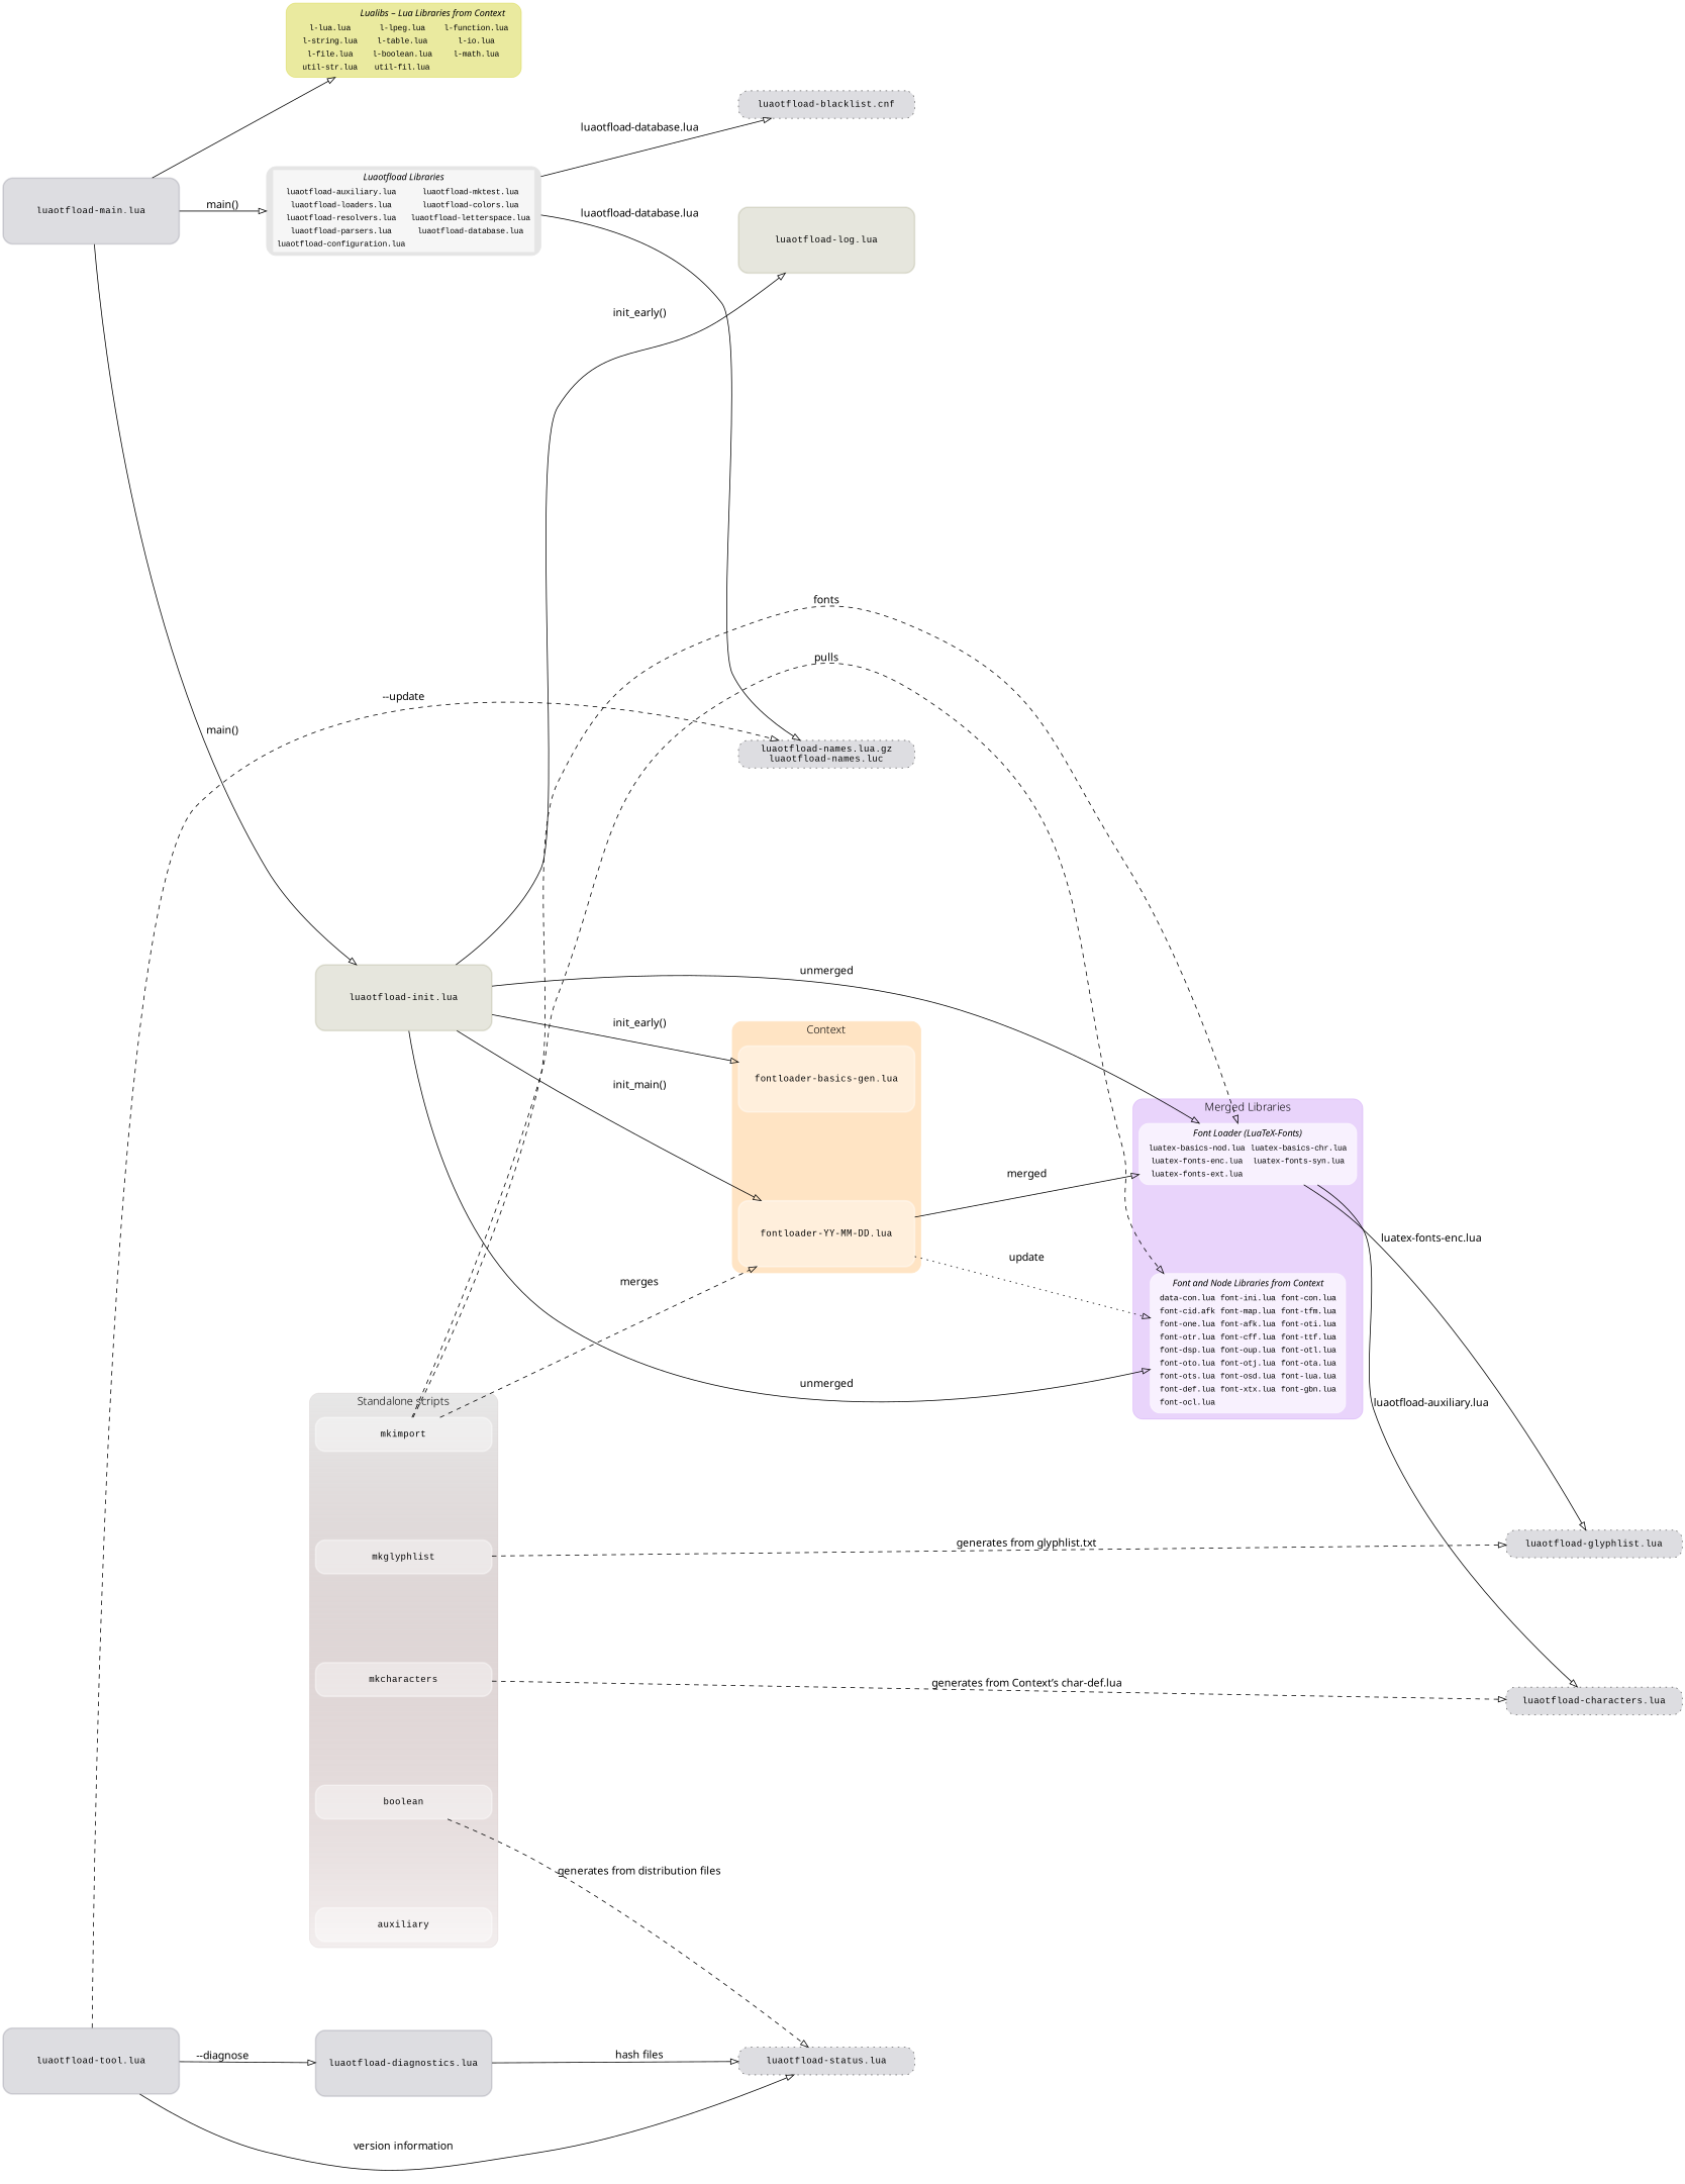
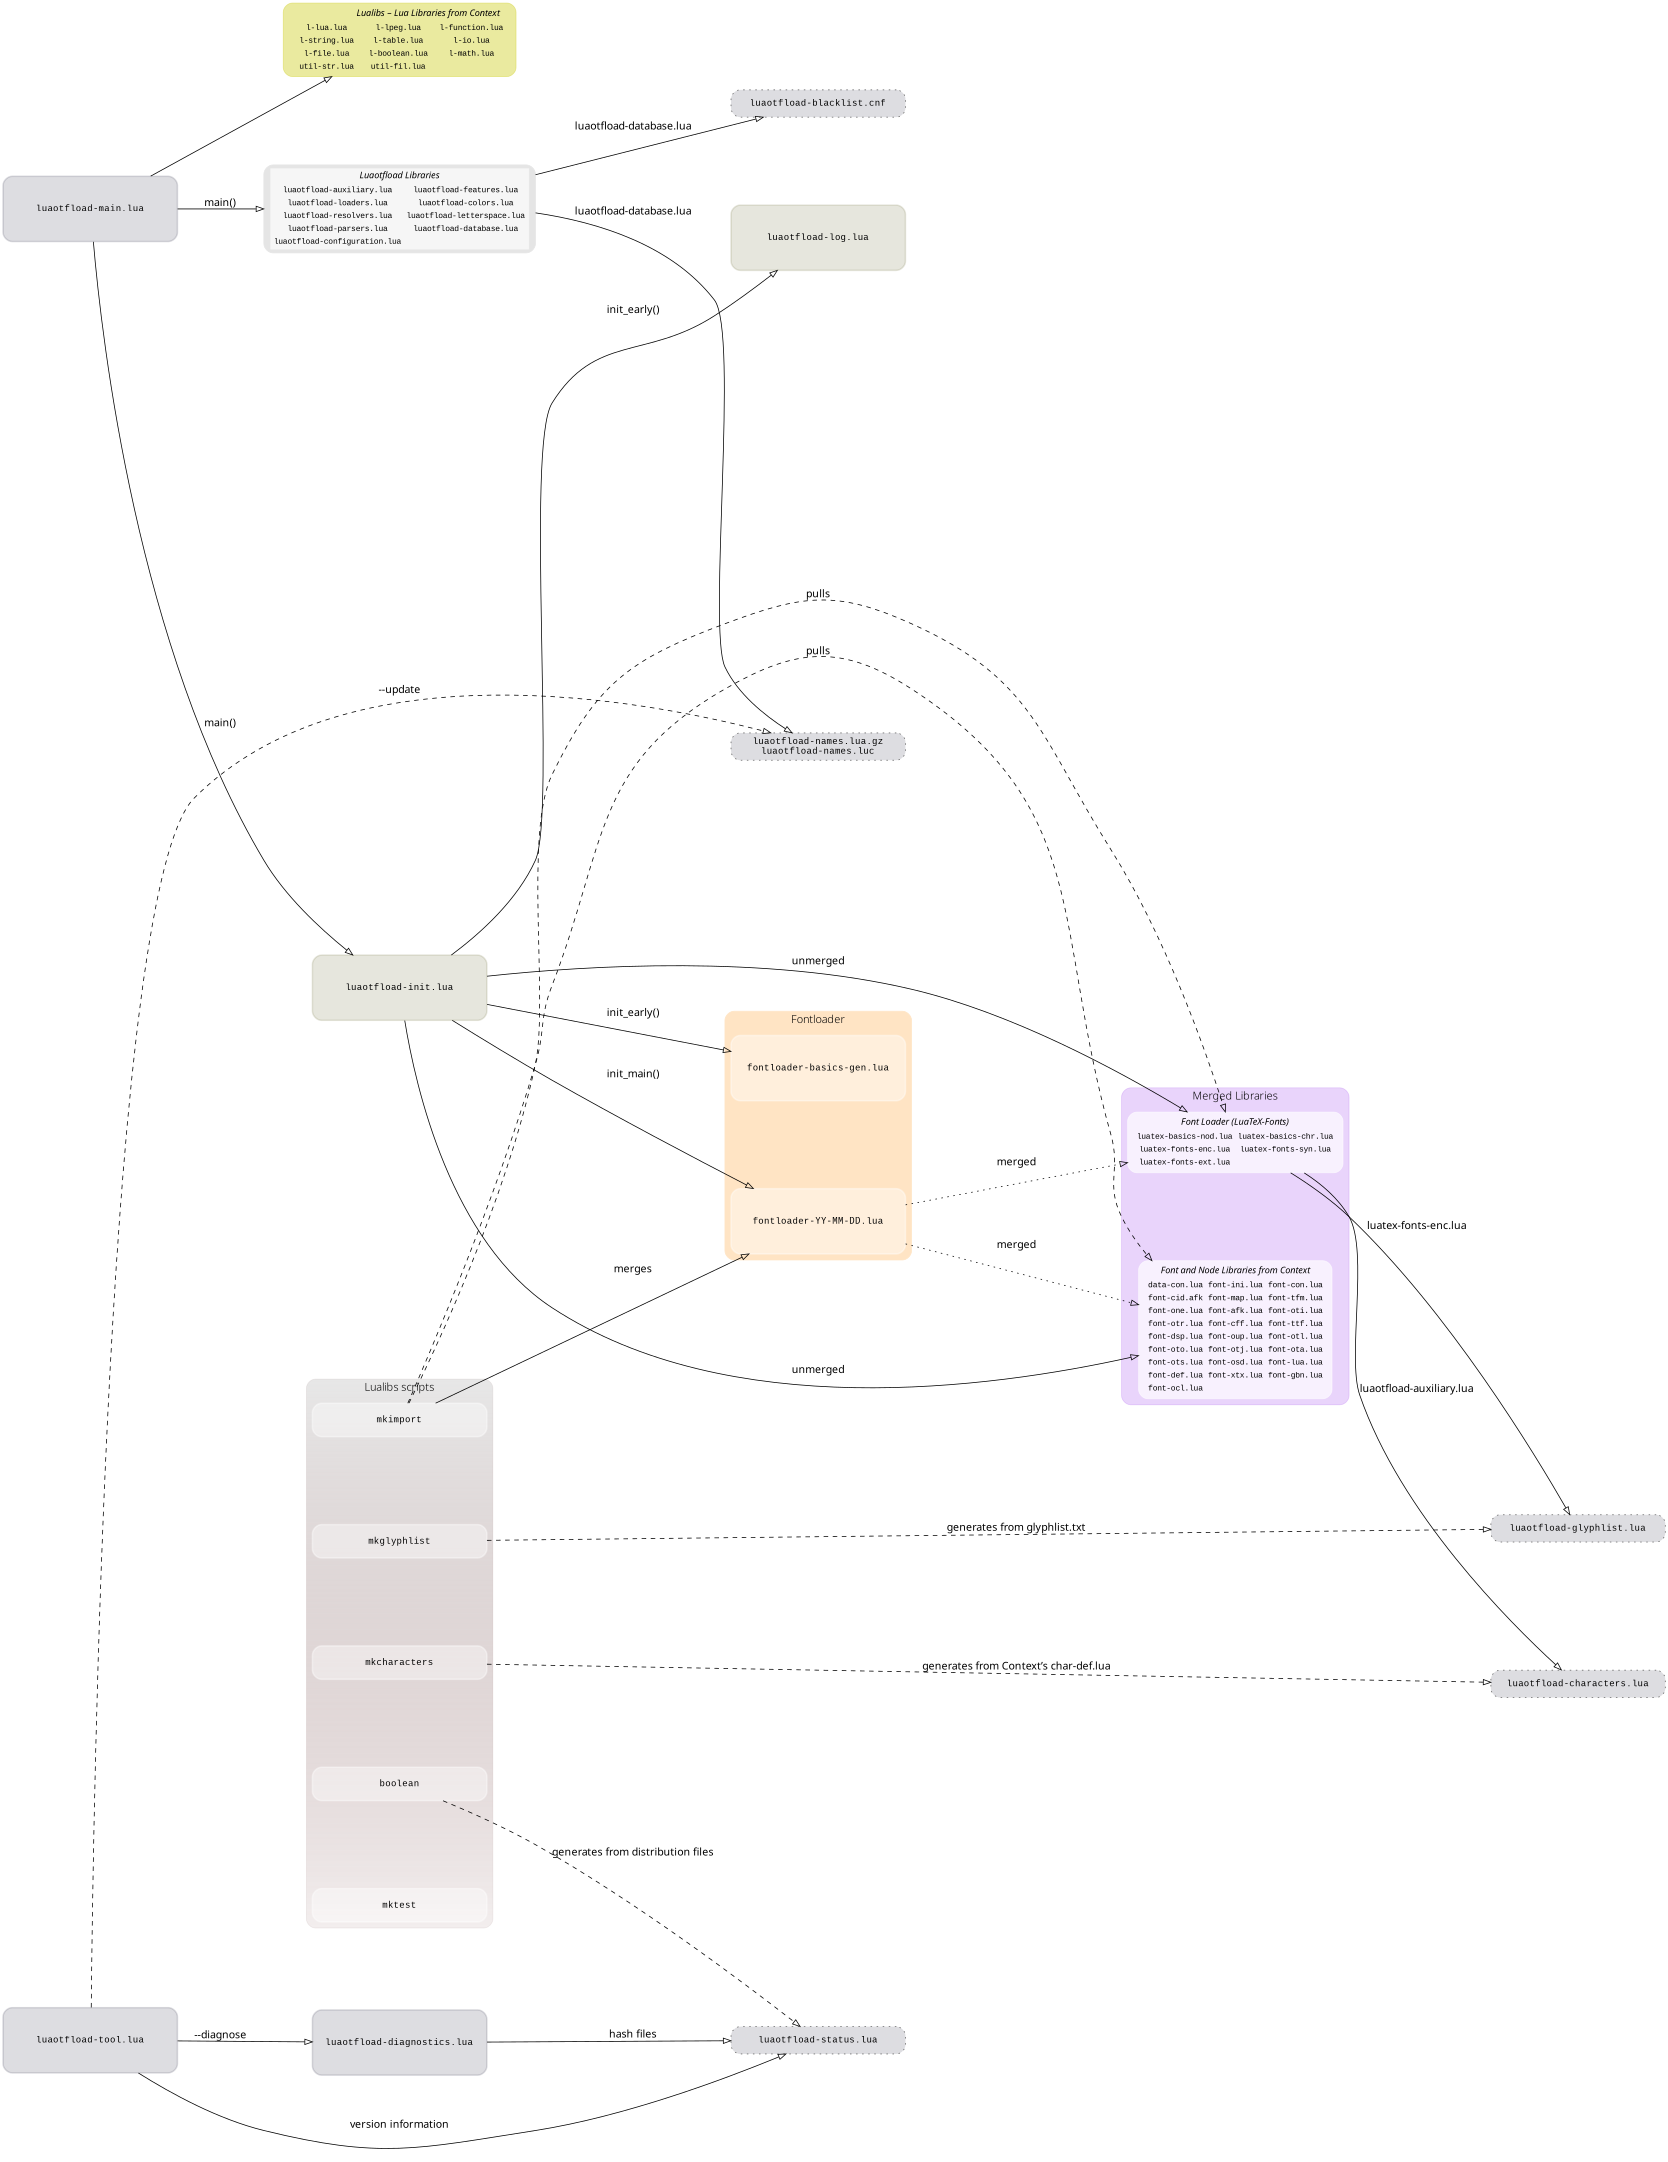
  strict digraph {
    compound=true
    fontname="Iwona Light Regular"
    fontsize=14.4
    labelfontname="Iwona Medium Regular"
    nodesep=1.618
    rankdir=LR
    ranksep=0.618
    node [color="#FFFFFF66" fontname="Liberation Mono" fontsize=12 penwidth=2 shape=rect style="filled,rounded"]
    edge [arrowhead=onormal fontname="Iwona Cond Regular" penwidth=1.0 style=solid]
    n1 [color="#01012222" height="1.2cm" label="luaotfload-tool.lua" width="3.2cm"]
    n2 [color="#01012222" height="1.2cm" label="luaotfload-main.lua" width="3.2cm"]
    n3 [color="#FFFFFFAA" fontsize=10 label=<             <table border="0">                 <th> <td colspan="2"> <font point-size="12" face="Iwona Italic">Font Loader (LuaTeX-Fonts)</font> </td> </th>                 <tr>                     <td>luatex-basics-nod.lua</td>                     <td>luatex-basics-chr.lua</td>                 </tr>                 <tr>                     <td>luatex-fonts-enc.lua</td>                     <td>luatex-fonts-syn.lua</td>                 </tr>                 <tr>                     <td>luatex-fonts-ext.lua</td>                 </tr>             </table>         > shape=box penwidth=""]
    n4 [color="#FFFFFFAA" fontsize=10 label=<             <table border="0">                 <th> <td colspan="3"> <font point-size="12" face="Iwona Italic"> Font and Node Libraries from Context </font> </td> </th>                 <tr>                     <td>data-con.lua</td>                     <td>font-ini.lua</td>                     <td>font-con.lua</td>                 </tr>                 <tr>                     <td>font-cid.afk</td>                     <td>font-map.lua</td>                     <td>font-tfm.lua</td>                 </tr>                 <tr>                     <td>font-one.lua</td>                     <td>font-afk.lua</td>                     <td>font-oti.lua</td>                 </tr>                 <tr>                     <td>font-otr.lua</td>                     <td>font-cff.lua</td>                     <td>font-ttf.lua</td>                 </tr>                 <tr>                     <td>font-dsp.lua</td>                     <td>font-oup.lua</td>                     <td>font-otl.lua</td>                 </tr>                 <tr>                     <td>font-oto.lua</td>                     <td>font-otj.lua</td>                     <td>font-ota.lua</td>                 </tr>                 <tr>                     <td>font-ots.lua</td>                     <td>font-osd.lua</td>                     <td>font-lua.lua</td>                 </tr>                 <tr>                     <td>font-def.lua</td>                     <td>font-xtx.lua</td>                     <td>font-gbn.lua</td>                 </tr>                 <tr>                     <td>font-ocl.lua</td>                 </tr>             </table>         > shape=box penwidth=""]
    n5 [height="0.618cm" label=mkimport width="3.2cm"]
    n6 [height="0.618cm" label=boolean width="3.2cm"]
    n7 [height="0.618cm" label=mkglyphlist width="3.2cm"]
    n8 [height="0.618cm" label=mkcharacters width="3.2cm"]
-   n9 [height="0.618cm" label=auxiliary width="3.2cm"]
+   n9 [height="0.618cm" label=mktest width="3.2cm"]
    n10 [height="1.2cm" label="fontloader-YY-MM-DD.lua" width="3.2cm"]
    n11 [height="1.2cm" label="fontloader-basics-gen.lua" width="3.2cm"]
    n12 [color=grey40 fillcolor="#01012222" label="luaotfload-names.lua.gz\nluaotfload-names.luc" style="filled,dotted,rounded" width="3.2cm" penwidth=""]
    n13 [color="#01012222" height="1.2cm" label="luaotfload-diagnostics.lua" width="3.2cm"]
    n14 [color=grey40 fillcolor="#01012222" label="luaotfload-status.lua" style="filled,dotted,rounded" width="3.2cm" penwidth=""]
    n15 [color="#CCCC1166" fontsize=10 label=<             <table border="0">                 <th> <td colspan="3"> <font point-size="12" face="Iwona Italic">                         Lualibs &ndash; Lua Libraries from Context</font> </td> </th>                 <tr> <td>l-lua.lua</td>     <td>l-lpeg.lua</td>    <td>l-function.lua</td>  </tr>                 <tr> <td>l-string.lua</td>  <td>l-table.lua</td>   <td>l-io.lua</td>        </tr>                 <tr> <td>l-file.lua</td>    <td>l-boolean.lua</td> <td>l-math.lua</td>      </tr>                 <tr> <td>util-str.lua</td>  <td>util-fil.lua</td>                           </tr>             </table>         > shape=box penwidth=""]
    n16 [color="#44440122" height="1.2cm" label="luaotfload-init.lua" width="3.2cm"]
-   n17 [color=grey90 fontsize=10 label=<             <table cellborder="0" bgcolor="#FFFFFFAA">                 <th> <td colspan="2"> <font point-size="12" face="Iwona Italic">Luaotfload Libraries</font> </td> </th>                 <tr> <td>luaotfload-auxiliary.lua</td>    <td>luaotfload-mktest.lua</td>      </tr>                 <tr> <td>luaotfload-loaders.lua</td>      <td>luaotfload-colors.lua</td>        </tr>                 <tr> <td>luaotfload-resolvers.lua</td>    <td>luaotfload-letterspace.lua</td>   </tr>                 <tr> <td>luaotfload-parsers.lua</td>      <td>luaotfload-database.lua</td>      </tr>                 <tr> <td>luaotfload-configuration.lua</td><td></td>                             </tr>             </table>         > shape=box penwidth=""]
+   n17 [color=grey90 fontsize=10 label=<             <table cellborder="0" bgcolor="#FFFFFFAA">                 <th> <td colspan="2"> <font point-size="12" face="Iwona Italic">Luaotfload Libraries</font> </td> </th>                 <tr> <td>luaotfload-auxiliary.lua</td>    <td>luaotfload-features.lua</td>      </tr>                 <tr> <td>luaotfload-loaders.lua</td>      <td>luaotfload-colors.lua</td>        </tr>                 <tr> <td>luaotfload-resolvers.lua</td>    <td>luaotfload-letterspace.lua</td>   </tr>                 <tr> <td>luaotfload-parsers.lua</td>      <td>luaotfload-database.lua</td>      </tr>                 <tr> <td>luaotfload-configuration.lua</td><td></td>                             </tr>             </table>         > shape=box penwidth=""]
    n18 [color=grey40 fillcolor="#01012222" label="luaotfload-glyphlist.lua" style="filled,dotted,rounded" width="3.2cm" penwidth=""]
    n19 [color=grey40 fillcolor="#01012222" label="luaotfload-characters.lua" style="filled,dotted,rounded" width="3.2cm" penwidth=""]
    n20 [color="#44440122" height="1.2cm" label="luaotfload-log.lua" width="3.2cm"]
    n21 [color=grey40 fillcolor="#01012222" label="luaotfload-blacklist.cnf" style="filled,dotted,rounded" width="3.2cm" penwidth=""]
    subgraph sub_1 {
      rank=same
      n1
      n2
    }
    subgraph cluster_2 {
      color="#912CEE33"
      gradientangle=0
      label="Merged Libraries"
      rank=same
      style="filled,rounded"
      n3
      n4
    }
    subgraph cluster_3 {
      color="#44000011:#CCCCCC77"
      gradientangle=90
-     label="Standalone scripts"
+     label="Lualibs scripts"
      rank=same
      style="filled,rounded"
      n5
      n6
      n7
      n8
      n9
    }
    subgraph cluster_4 {
      color=bisque
      gradientangle=0
-     label=Context
+     label=Fontloader
      rank=same
      style="filled,rounded"
      n10
      n11
    }
    n1 -> n12 [label="--update" style=dashed]
    n1 -> n13 [label="--diagnose" style=""]
    n1 -> n14 [label="version information" style=""]
    n2 -> n15
    n2 -> n16 [label="main()"]
    n2 -> n17 [label="main()"]
    n3 -> n18 [label="luatex-fonts-enc.lua" style=""]
    n3 -> n19 [label="luaotfload-auxiliary.lua" style=""]
-   n5 -> n3 [constraint=no label=fonts style=dashed]
+   n5 -> n3 [constraint=no label=pulls style=dashed]
    n5 -> n4 [constraint=no label=pulls style=dashed]
-   n5 -> n10 [label=merges style=dashed]
+   n5 -> n10 [label=merges]
    n6 -> n14 [label="generates from distribution files" style=dashed]
    n7 -> n18 [label="generates from glyphlist.txt" style=dashed]
    n8 -> n19 [label="generates from Context’s char-def.lua" style=dashed]
-   n10 -> n3 [label=merged]
-   n10 -> n4 [label=update style=dotted]
+   n10 -> n3 [label=merged style=dotted]
+   n10 -> n4 [label=merged style=dotted]
    n13 -> n14 [label="hash files" style=""]
    n16 -> n3 [label=unmerged]
    n16 -> n4 [label=unmerged]
    n16 -> n10 [label="init_main()"]
    n16 -> n11 [label="init_early()"]
    n16 -> n20 [label="init_early()"]
    n17 -> n12 [label="luaotfload-database.lua" style=""]
    n17 -> n21 [label="luaotfload-database.lua" style=""]
  }
